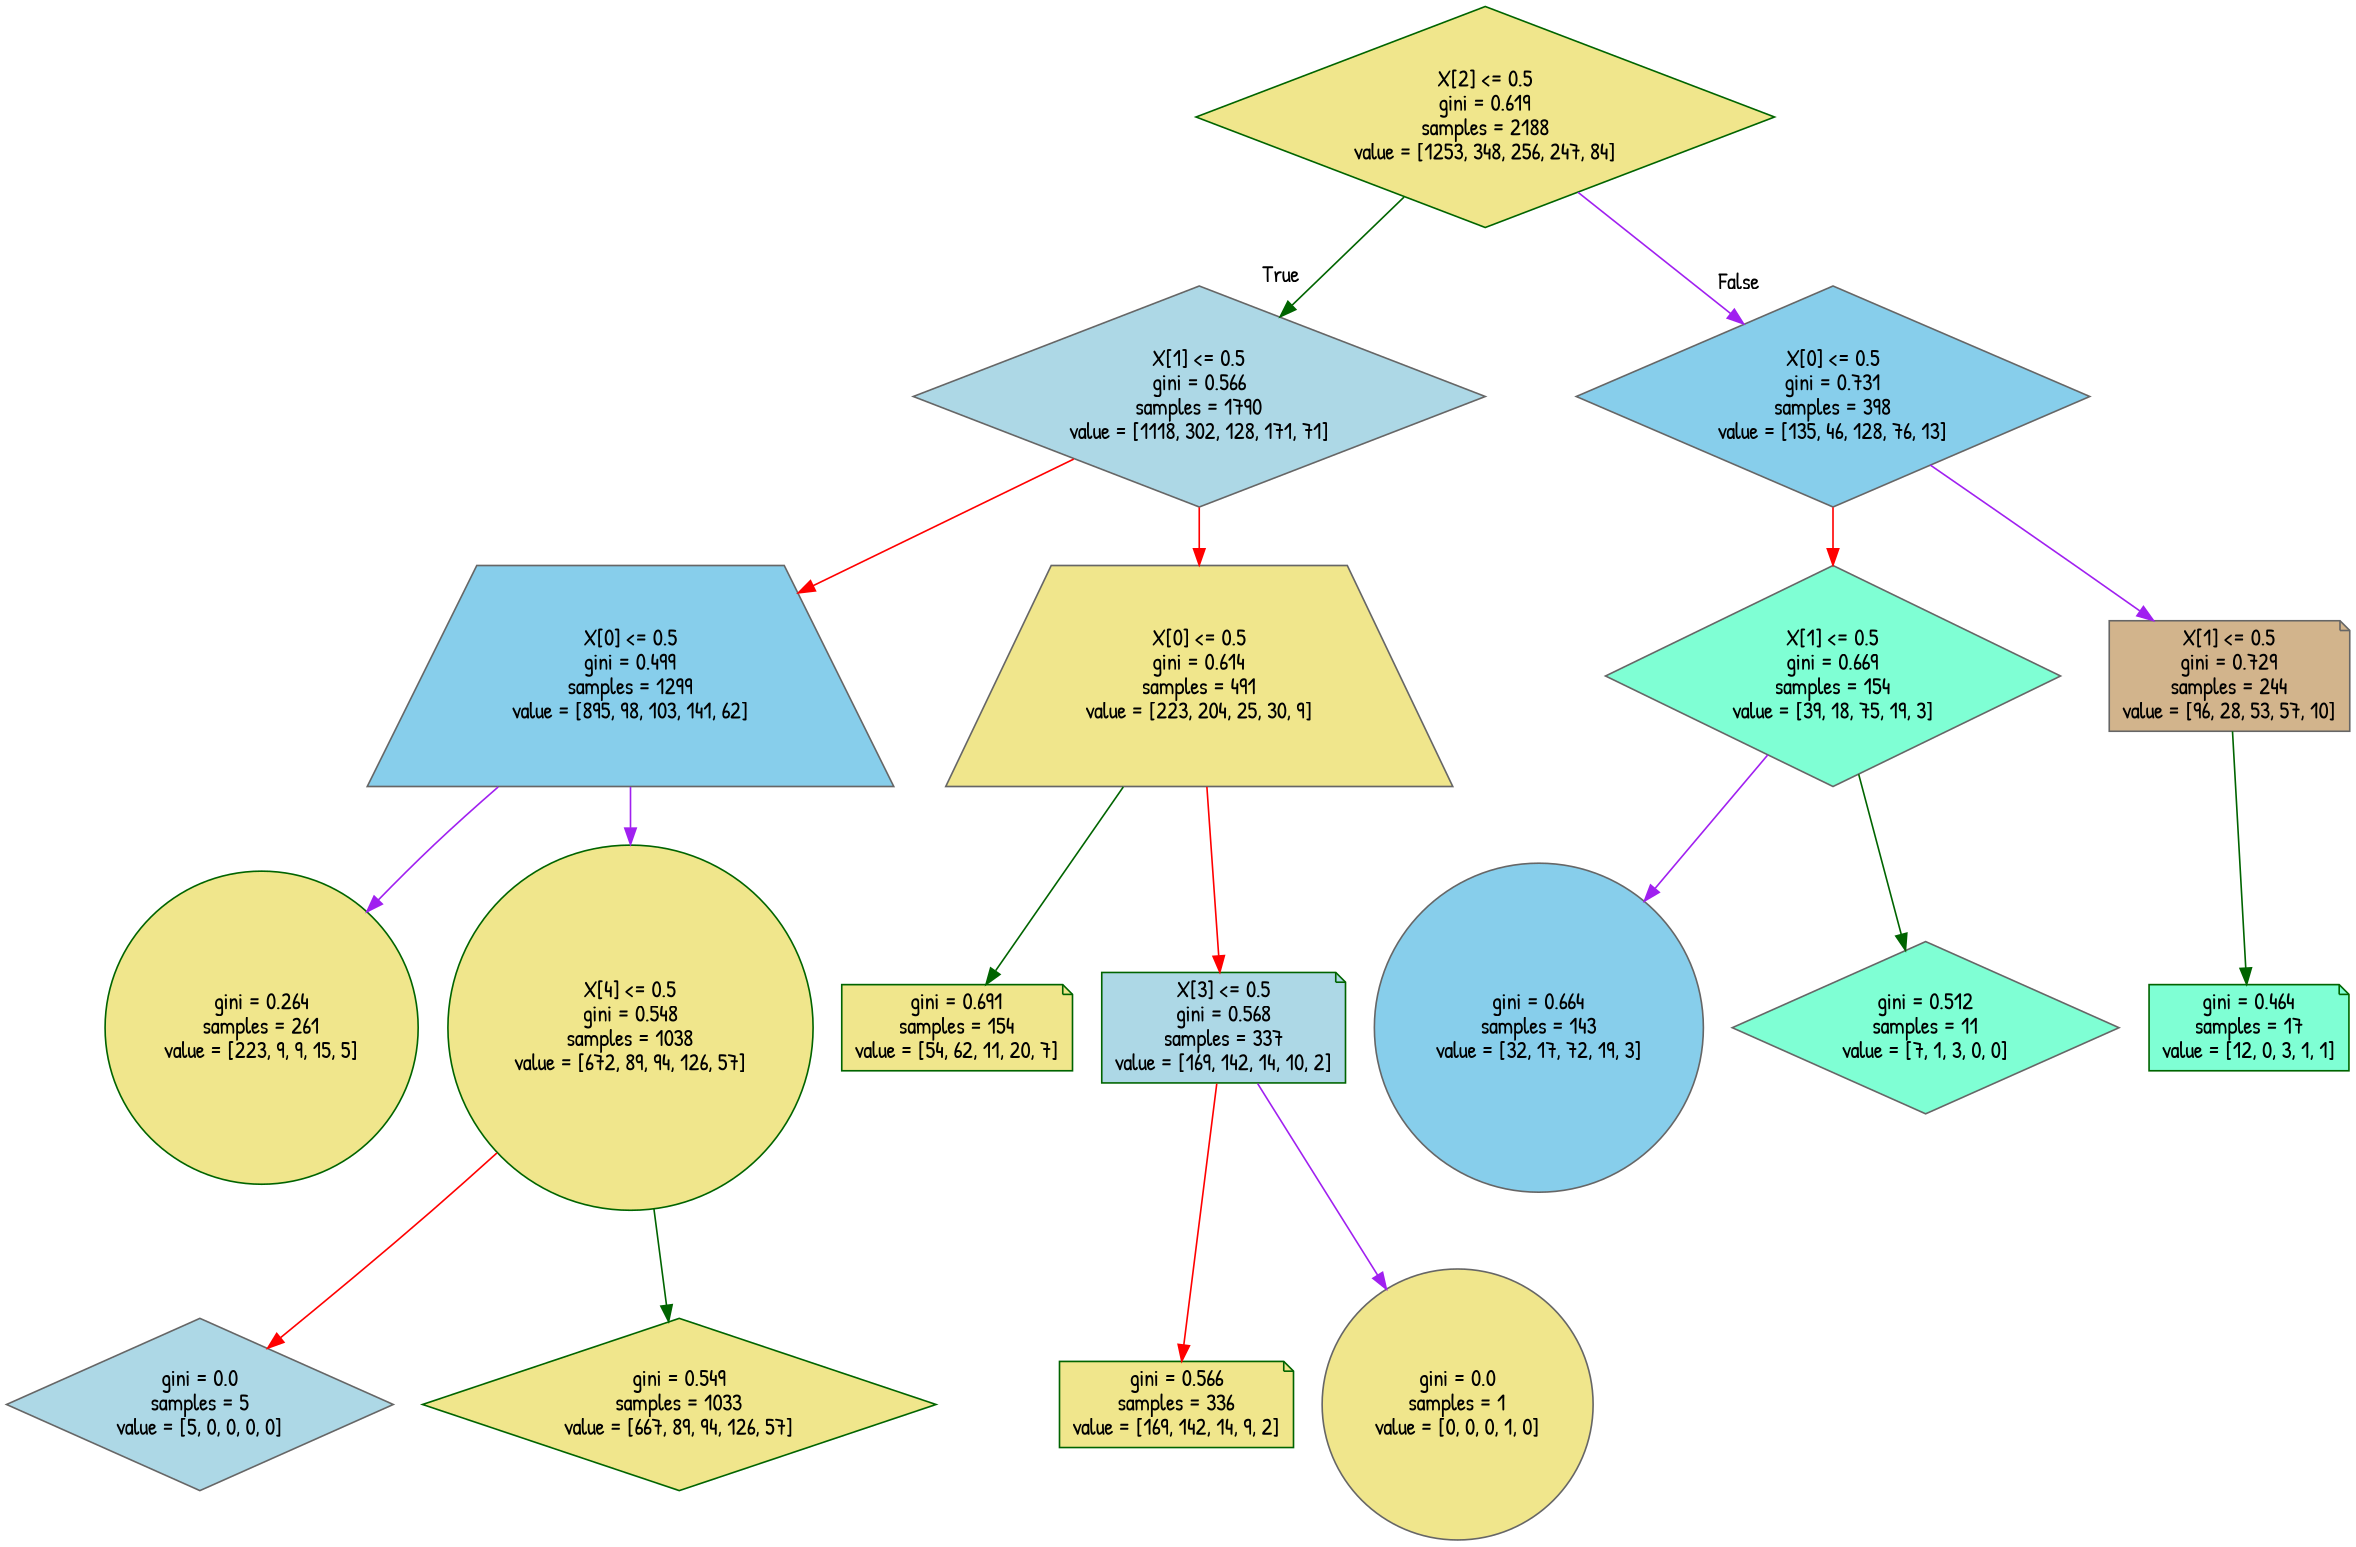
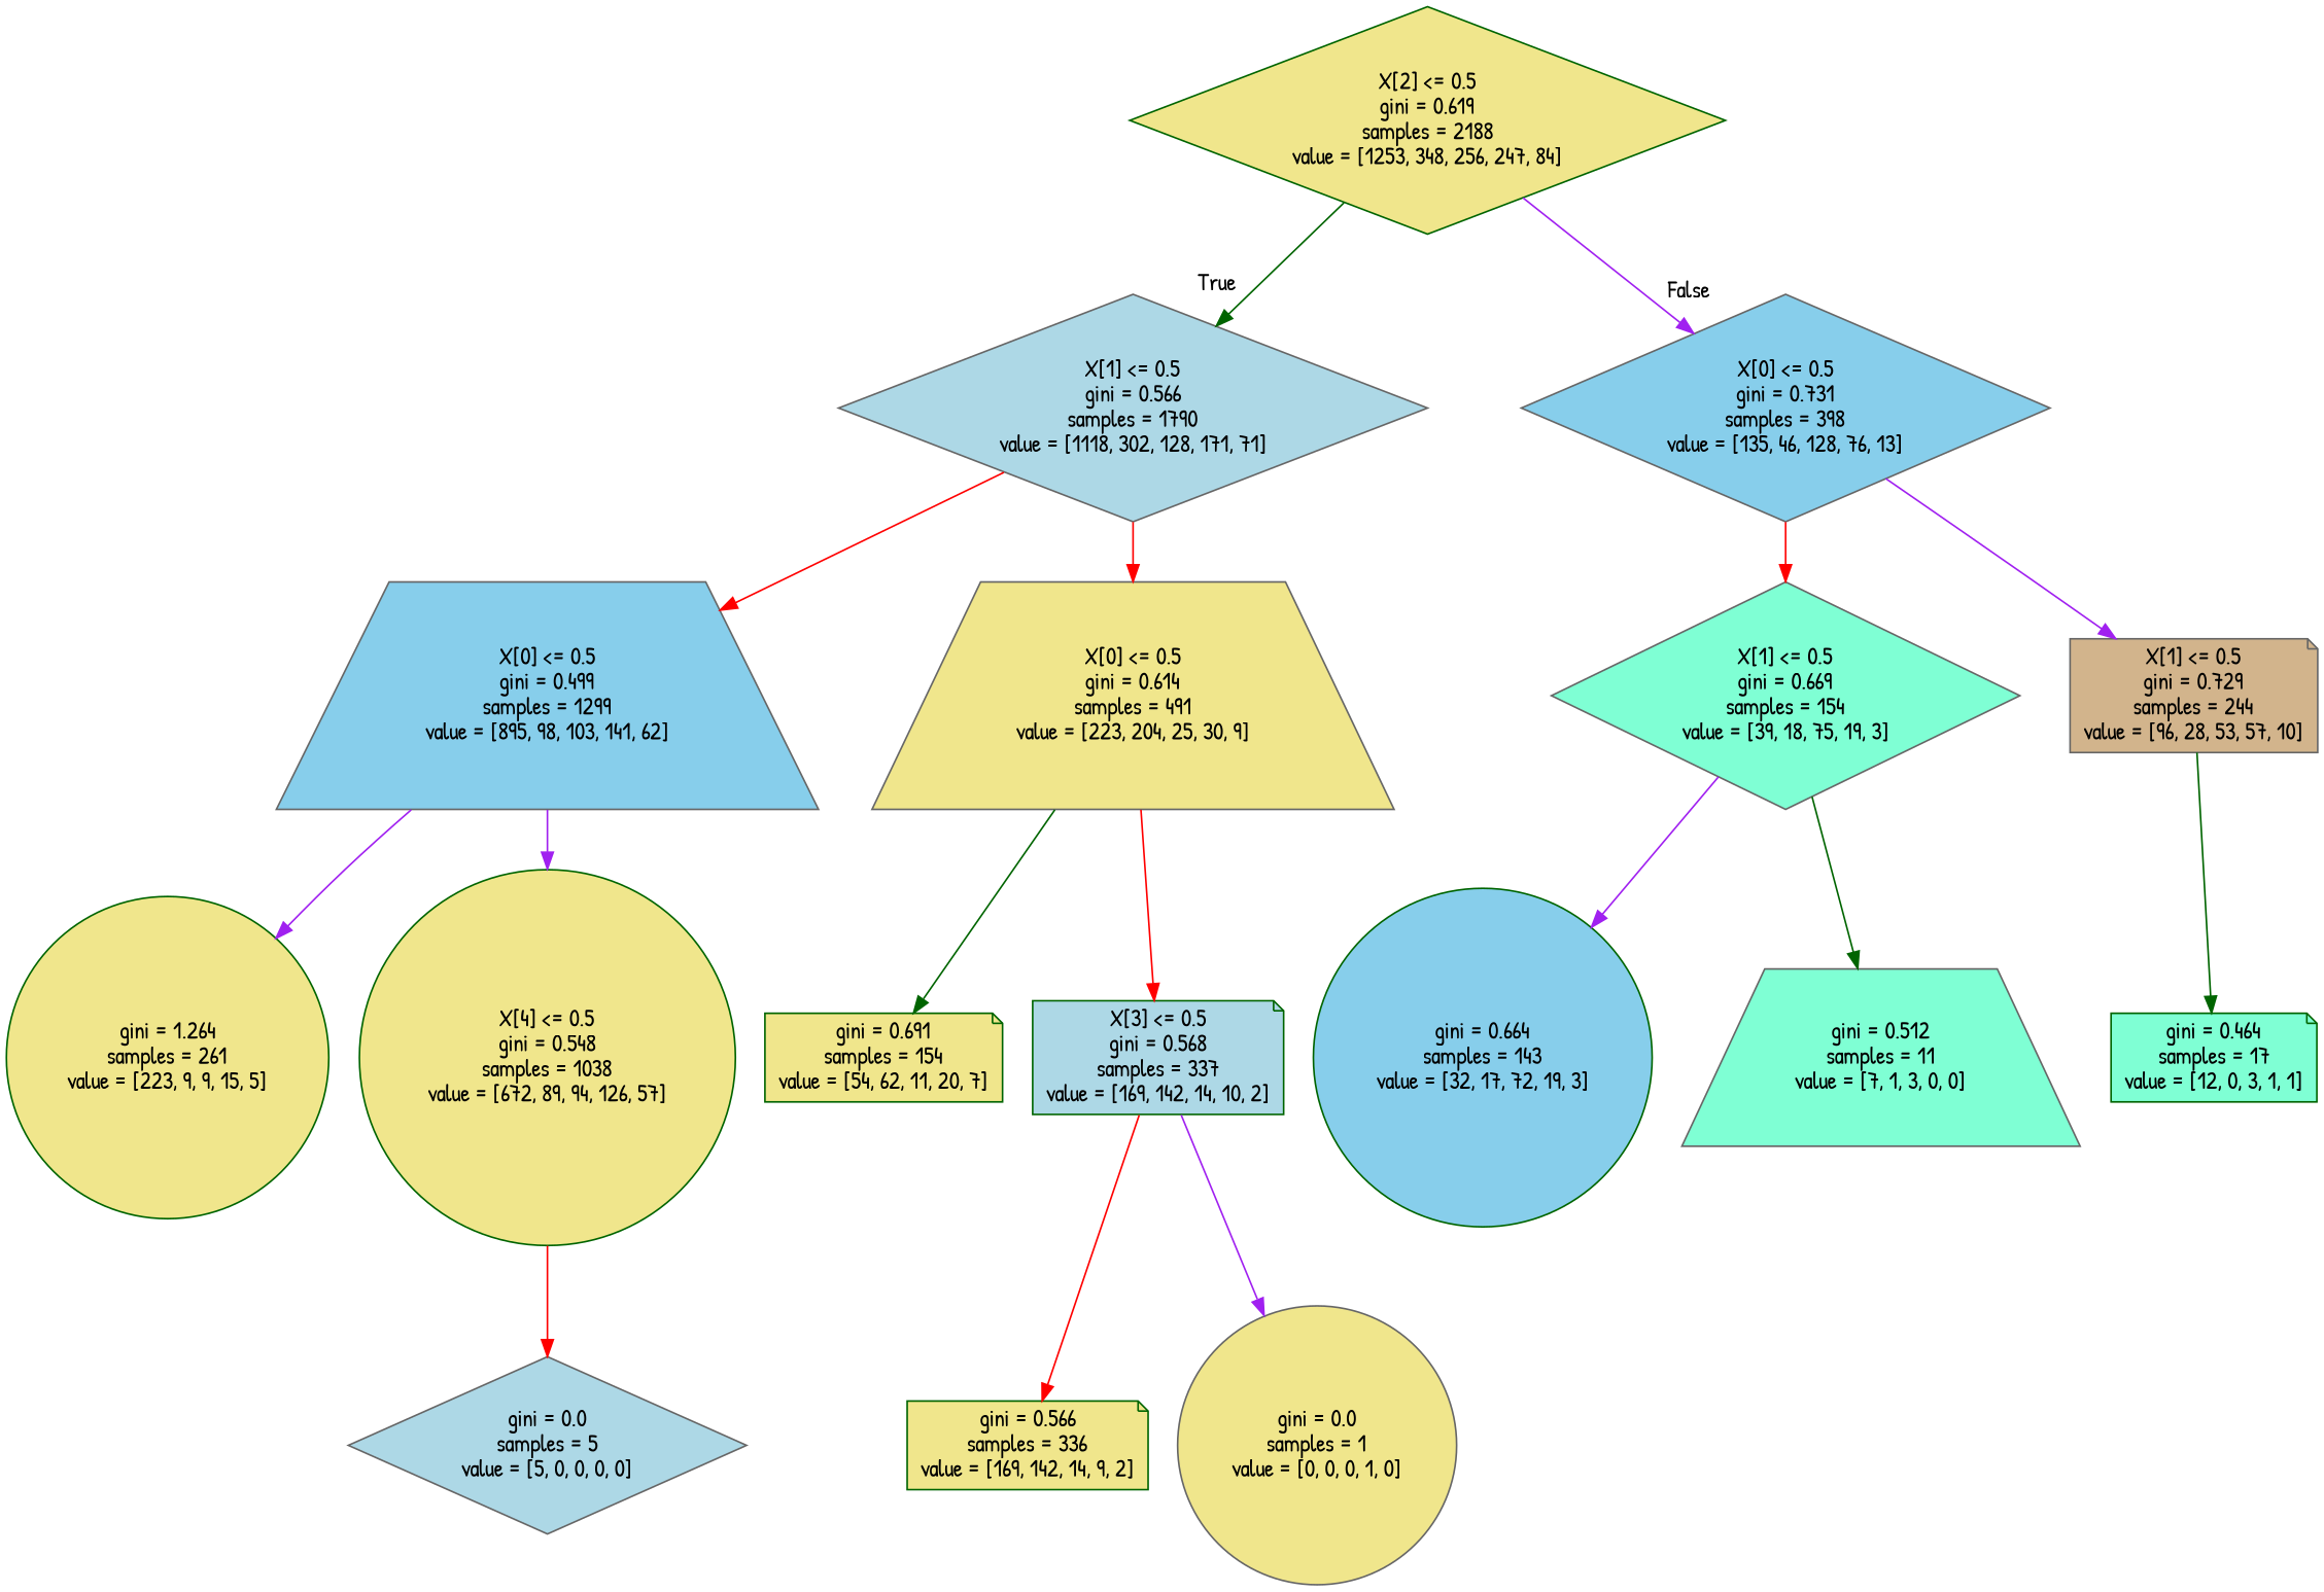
  digraph {
    fontname="Patrick Hand"
    node [color=gray40 fillcolor=khaki fontname="Patrick Hand" shape=diamond style=filled]
    edge [color=purple fontname="Patrick Hand"]
    n1 [color=darkgreen label="X[2] <= 0.5\ngini = 0.619\nsamples = 2188\nvalue = [1253, 348, 256, 247, 84]"]
    n2 [fillcolor=lightblue label="X[1] <= 0.5\ngini = 0.566\nsamples = 1790\nvalue = [1118, 302, 128, 171, 71]"]
    n3 [fillcolor=skyblue label="X[0] <= 0.5\ngini = 0.731\nsamples = 398\nvalue = [135, 46, 128, 76, 13]"]
    n4 [fillcolor=skyblue label="X[0] <= 0.5\ngini = 0.499\nsamples = 1299\nvalue = [895, 98, 103, 141, 62]" shape=trapezium]
    n5 [label="X[0] <= 0.5\ngini = 0.614\nsamples = 491\nvalue = [223, 204, 25, 30, 9]" shape=trapezium]
    n6 [fillcolor=aquamarine label="X[1] <= 0.5\ngini = 0.669\nsamples = 154\nvalue = [39, 18, 75, 19, 3]"]
    n7 [fillcolor=tan label="X[1] <= 0.5\ngini = 0.729\nsamples = 244\nvalue = [96, 28, 53, 57, 10]" shape=note]
-   n8 [color=darkgreen label="gini = 0.264\nsamples = 261\nvalue = [223, 9, 9, 15, 5]" shape=circle]
+   n8 [color=darkgreen label="gini = 1.264\nsamples = 261\nvalue = [223, 9, 9, 15, 5]" shape=circle]
    n9 [color=darkgreen label="X[4] <= 0.5\ngini = 0.548\nsamples = 1038\nvalue = [672, 89, 94, 126, 57]" shape=circle]
    n10 [color=darkgreen label="gini = 0.691\nsamples = 154\nvalue = [54, 62, 11, 20, 7]" shape=note]
    n11 [color=darkgreen fillcolor=lightblue label="X[3] <= 0.5\ngini = 0.568\nsamples = 337\nvalue = [169, 142, 14, 10, 2]" shape=note]
    n12 [fillcolor=lightblue label="gini = 0.0\nsamples = 5\nvalue = [5, 0, 0, 0, 0]"]
-   n13 [color=darkgreen label="gini = 0.549\nsamples = 1033\nvalue = [667, 89, 94, 126, 57]"]
    n14 [color=darkgreen label="gini = 0.566\nsamples = 336\nvalue = [169, 142, 14, 9, 2]" shape=note]
    n15 [label="gini = 0.0\nsamples = 1\nvalue = [0, 0, 0, 1, 0]" shape=circle]
-   n16 [fillcolor=skyblue label="gini = 0.664\nsamples = 143\nvalue = [32, 17, 72, 19, 3]" shape=circle]
-   n17 [fillcolor=aquamarine label="gini = 0.512\nsamples = 11\nvalue = [7, 1, 3, 0, 0]"]
+   n16 [color=darkgreen fillcolor=skyblue label="gini = 0.664\nsamples = 143\nvalue = [32, 17, 72, 19, 3]" shape=circle]
+   n17 [fillcolor=aquamarine label="gini = 0.512\nsamples = 11\nvalue = [7, 1, 3, 0, 0]" shape=trapezium]
    n18 [color=darkgreen fillcolor=aquamarine label="gini = 0.464\nsamples = 17\nvalue = [12, 0, 3, 1, 1]" shape=note]
    n1 -> n2 [color=darkgreen headlabel=True labelangle=45 labeldistance=2.5]
    n1 -> n3 [headlabel=False labelangle=-45 labeldistance=2.5]
    n2 -> n4 [color=red]
    n2 -> n5 [color=red]
    n3 -> n6 [color=red]
    n3 -> n7
    n4 -> n8
    n4 -> n9
    n5 -> n10 [color=darkgreen]
    n5 -> n11 [color=red]
    n6 -> n16
    n6 -> n17 [color=darkgreen]
    n7 -> n18 [color=darkgreen]
    n9 -> n12 [color=red]
-   n9 -> n13 [color=darkgreen]
    n11 -> n14 [color=red]
    n11 -> n15
  }
